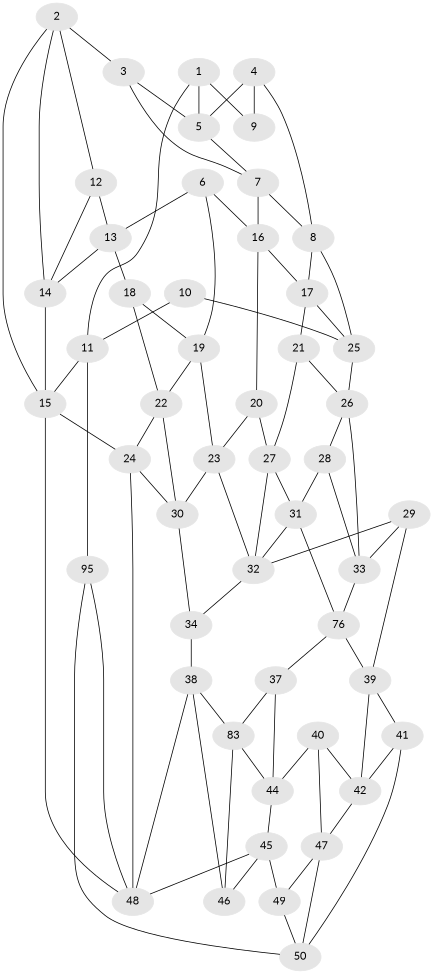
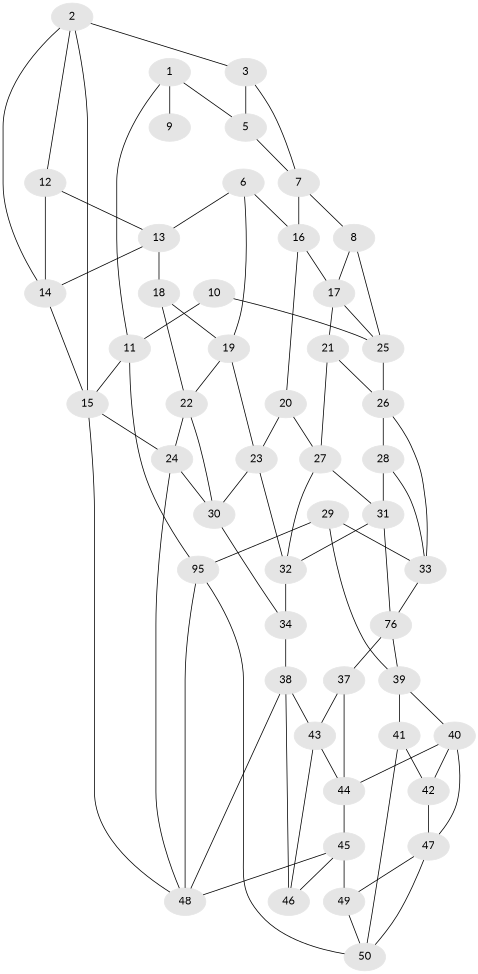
  graph {
    fontname=Lato
    node [color=gray90 fontname=Lato style=filled]
    edge [fontname=Lato weight=1.0]
    1
    5
    9
    11
    7
    15
    n7 [label=95]
    2
    3
    12
    14
    13
    24
    48
    8
    16
-   4
    17
    25
    6
    19
    18
    20
    22
    23
    21
    26
    10
    50
    30
    27
    32
    31
    28
    33
    34
    n37 [label=76]
    29
    39
    41
    42
    38
    37
-   43 [label=83]
+   43
    46
    44
    45
    47
    40
    49
    1 -- 5
    1 -- 9
    1 -- 11
    5 -- 7
    11 -- 15
    11 -- n7 [weight=2.0]
    7 -- 8
    7 -- 16
    15 -- 24
    15 -- 48
    n7 -- 48
    n7 -- 50
    2 -- 15
    2 -- 3
    2 -- 12
    2 -- 14
    3 -- 5
    3 -- 7
    12 -- 14
    12 -- 13 [weight=2.0]
    14 -- 15
    13 -- 14
    13 -- 18 [weight=2.0]
    24 -- 48
    24 -- 30
    8 -- 17
    8 -- 25
    16 -- 17
    16 -- 20
-   4 -- 5
-   4 -- 9 [weight=2.0]
-   4 -- 8
    17 -- 25
    17 -- 21
    25 -- 26
    6 -- 13
    6 -- 16
    6 -- 19
    19 -- 22
    19 -- 23
    18 -- 19
    18 -- 22
    20 -- 23
    20 -- 27
    22 -- 24
    22 -- 30
    23 -- 30
    23 -- 32
    21 -- 26
    21 -- 27
    26 -- 28
    26 -- 33
    10 -- 11
    10 -- 25
    30 -- 34
    27 -- 32
    27 -- 31
    32 -- 34
    31 -- 32
    31 -- n37
    28 -- 31
    28 -- 33
    33 -- n37
    34 -- 38
    n37 -- 39
    n37 -- 37
-   29 -- 32
+   29 -- n7
    29 -- 33
    29 -- 39
    39 -- 41
-   39 -- 42
+   39 -- 40
    41 -- 50
    41 -- 42
    42 -- 47
    38 -- 48
    38 -- 43
    38 -- 46
    37 -- 43
    37 -- 44
    43 -- 46
    43 -- 44
    44 -- 45
    45 -- 48
    45 -- 46
    45 -- 49
    47 -- 50
    47 -- 49
    40 -- 42
    40 -- 44
    40 -- 47
    49 -- 50
  }
